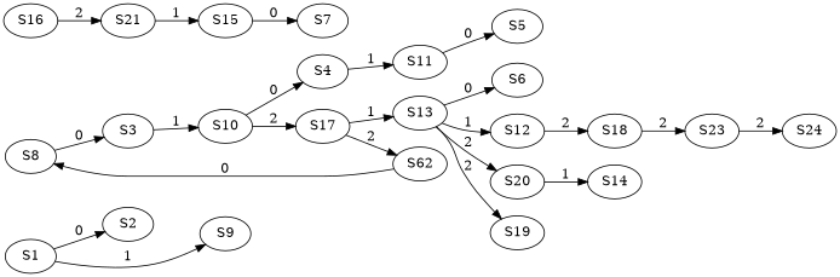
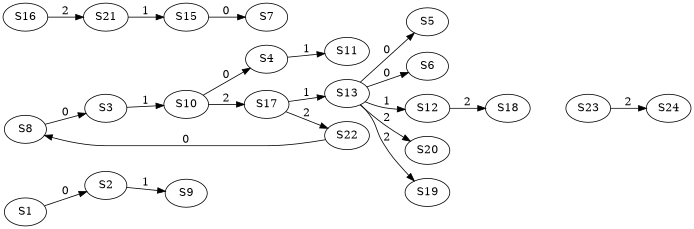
  strict digraph {
    rankdir=LR
    S1
    S2
    S9
    S8
    S3
    S10
    S4
    S17
    S11
    S13
-   S22 [label=S62]
+   S22
    S5
    S6
    S12
    S20
    S19
    S18
-   S14
    S16
    S21
    S15
    S7
    S23
    S24
    S1 -> S2 [label=0]
-   S1 -> S9 [label=1]
+   S2 -> S9 [label=1]
    S8 -> S3 [label=0]
    S3 -> S10 [label=1]
    S10 -> S4 [label=0]
    S10 -> S17 [label=2]
    S4 -> S11 [label=1]
    S17 -> S13 [label=1]
    S17 -> S22 [label=2]
-   S11 -> S5 [label=0]
+   S13 -> S5 [label=0]
    S13 -> S6 [label=0]
    S13 -> S12 [label=1]
    S13 -> S20 [label=2]
    S13 -> S19 [label=2]
    S22 -> S8 [label=0]
    S12 -> S18 [label=2]
-   S20 -> S14 [label=1]
-   S18 -> S23 [label=2]
    S16 -> S21 [label=2]
    S21 -> S15 [label=1]
    S15 -> S7 [label=0]
    S23 -> S24 [label=2]
  }
